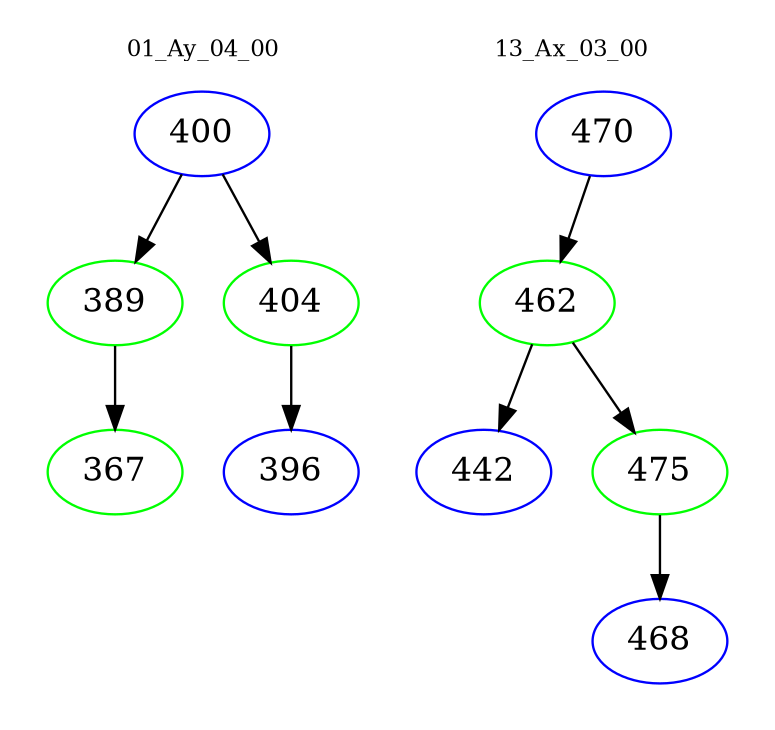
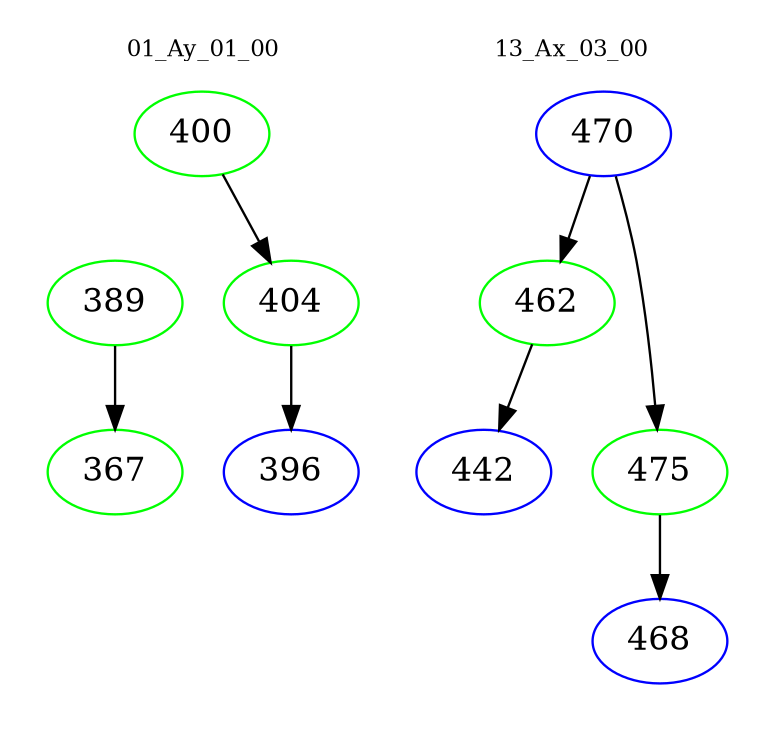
  digraph {
    node [color=blue]
    edge [color=black]
-   n1 [label=400]
+   n1 [color=green label=400]
    n2 [color=green label=389]
    n3 [color=green label=404]
    n4 [color=green label=367]
    n5 [label=396]
    n6 [label=470]
    n7 [color=green label=462]
    n8 [color=green label=475]
    n9 [label=442]
    n10 [label=468]
    subgraph cluster_1 {
      color=white
      fontsize=10
-     label="01_Ay_04_00"
+     label="01_Ay_01_00"
      n1
      n2
      n3
      n4
      n5
    }
    subgraph cluster_2 {
      color=white
      fontsize=10
      label="13_Ax_03_00"
      n6
      n7
      n8
      n9
      n10
    }
-   n1 -> n2
    n1 -> n3
    n2 -> n4
    n3 -> n5
    n6 -> n7
-   n7 -> n8
+   n6 -> n8
    n7 -> n9
    n8 -> n10
  }
